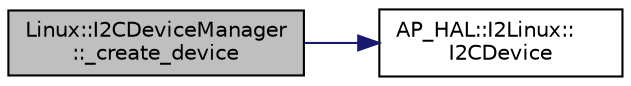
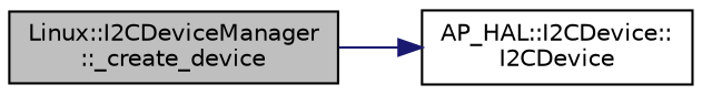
  digraph {
    rankdir=LR
    fontname="DejaVu Sans"
    node [color=black fontname="DejaVu Sans" fontsize=10 shape=record style=filled]
    n1 [fillcolor=grey75 fontcolor=black height=0.2 label="Linux::I2CDeviceManager\l::_create_device" width=0.4]
-   n2 [fillcolor=white height=0.2 label="AP_HAL::I2Linux::\lI2CDevice" width=0.4]
+   n2 [fillcolor=white height=0.2 label="AP_HAL::I2CDevice::\lI2CDevice" width=0.4]
    n1 -> n2 [color=midnightblue fontname="DejaVu Sans" fontsize=10 labelfontname=Helvetica labelfontsize=10 style=solid]
  }
